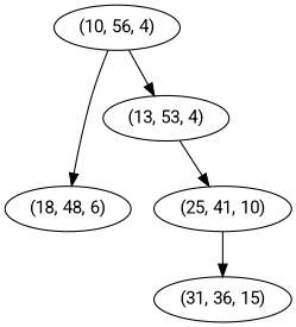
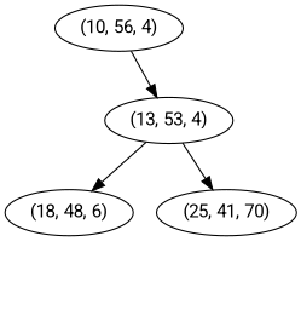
  digraph {
    fontname=Roboto
    node [fontname=Roboto]
    edge [fontname=Roboto]
    n1 [label="(10, 56, 4)"]
    "(13, 53, 4)"
    "(18, 48, 6)"
-   "(25, 41, 10)"
-   "(31, 36, 15)"
+   "(25, 41, 10)" [label="(25, 41, 70)"]
    n1 -> "(13, 53, 4)"
-   n1 -> "(18, 48, 6)"
+   "(13, 53, 4)" -> "(18, 48, 6)"
    "(13, 53, 4)" -> "(25, 41, 10)"
-   "(25, 41, 10)" -> "(31, 36, 15)"
  }
